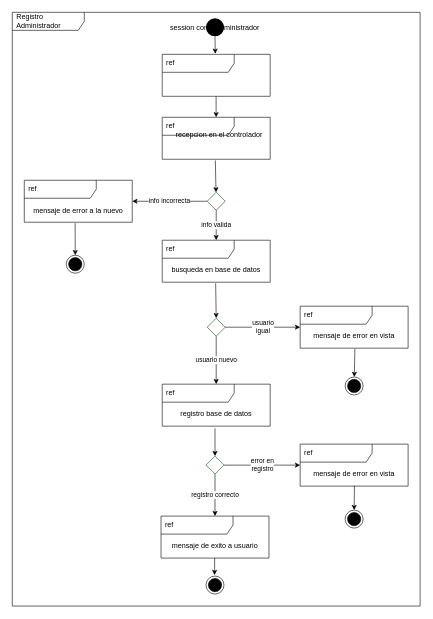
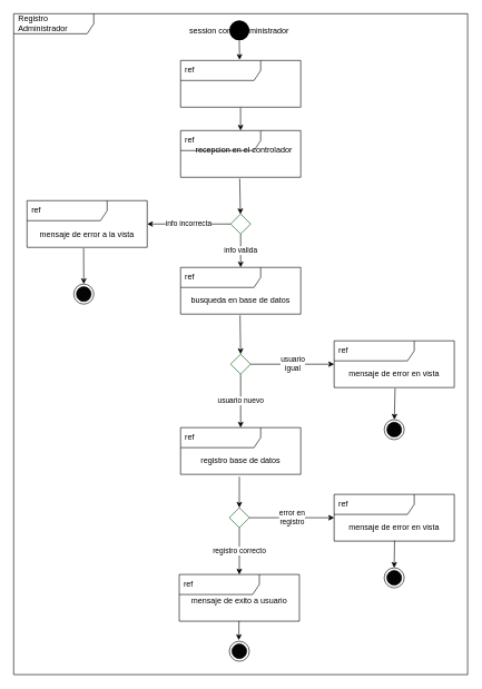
  <mxCell id="0" />
  <mxCell id="1" parent="0" />
  <mxCell id="2" value="Registro Administrador" style="shape=umlFrame;whiteSpace=wrap;html=1;width=120;height=30;boundedLbl=1;verticalAlign=middle;align=left;spacingLeft=5;fillColor=default;" vertex="1" parent="1"><mxGeometry x="20" width="680" height="990" as="geometry" y="20" /></mxCell>
  <mxCell id="3" value="" style="ellipse;html=1;shape=endState;strokeColor=#000000;fillColor=#040405;" vertex="1" parent="1"><mxGeometry x="110" y="425" width="30" height="30" as="geometry" /></mxCell>
  <mxCell id="4" value="ref" style="shape=umlFrame;whiteSpace=wrap;html=1;width=120;height=30;boundedLbl=1;verticalAlign=middle;align=left;spacingLeft=5;" vertex="1" parent="1"><mxGeometry x="270" y="400" width="180" height="70" as="geometry" /></mxCell>
  <mxCell id="5" value="busqueda en base de datos" style="text;html=1;strokeColor=none;fillColor=none;align=center;verticalAlign=middle;whiteSpace=wrap;rounded=0;" vertex="1" parent="1"><mxGeometry x="280" y="435" width="160" height="30" as="geometry" /></mxCell>
  <mxCell id="6" value="info valida" style="edgeStyle=none;html=1;exitX=0.5;exitY=1;exitDx=0;exitDy=0;" edge="1" parent="1" source="8" target="4"><mxGeometry relative="1" as="geometry" /></mxCell>
  <mxCell id="7" value="info incorrecta" style="edgeStyle=none;html=1;exitX=0;exitY=0.5;exitDx=0;exitDy=0;" edge="1" parent="1" source="8" target="12"><mxGeometry relative="1" as="geometry" /></mxCell>
  <mxCell id="8" value="" style="rhombus;strokeColor=#005700;fillColor=none;fontColor=#ffffff;" vertex="1" parent="1"><mxGeometry x="345" y="320" width="30" height="30" as="geometry" /></mxCell>
  <mxCell id="9" value="ref" style="shape=umlFrame;whiteSpace=wrap;html=1;width=120;height=30;boundedLbl=1;verticalAlign=middle;align=left;spacingLeft=5;" vertex="1" parent="1"><mxGeometry x="270" y="195" width="180" height="70" as="geometry" /></mxCell>
  <mxCell id="10" value="recepcion en el controlador" style="text;html=1;strokeColor=none;fillColor=none;align=center;verticalAlign=middle;whiteSpace=wrap;rounded=0;" vertex="1" parent="1"><mxGeometry x="285" y="210" width="160" height="30" as="geometry" /></mxCell>
  <mxCell id="11" value="" style="endArrow=classic;html=1;exitX=0.492;exitY=1.027;exitDx=0;exitDy=0;exitPerimeter=0;" edge="1" parent="1" source="9" target="8"><mxGeometry width="50" height="50" relative="1" as="geometry"><mxPoint x="430" y="285" as="sourcePoint" /><mxPoint x="430" y="345" as="targetPoint" /></mxGeometry></mxCell>
  <mxCell id="12" value="ref" style="shape=umlFrame;whiteSpace=wrap;html=1;width=120;height=30;boundedLbl=1;verticalAlign=middle;align=left;spacingLeft=5;" vertex="1" parent="1"><mxGeometry x="40" y="300" width="180" height="70" as="geometry" /></mxCell>
  <mxCell id="13" value="" style="endArrow=classic;html=1;exitX=0.471;exitY=1.02;exitDx=0;exitDy=0;exitPerimeter=0;entryX=0.5;entryY=0;entryDx=0;entryDy=0;" edge="1" parent="1" source="12" target="3"><mxGeometry width="50" height="50" relative="1" as="geometry"><mxPoint x="340" y="410" as="sourcePoint" /><mxPoint x="390" y="360" as="targetPoint" /></mxGeometry></mxCell>
- <mxCell id="14" value="mensaje de error a la nuevo" style="text;html=1;strokeColor=none;fillColor=none;align=center;verticalAlign=middle;whiteSpace=wrap;rounded=0;" vertex="1" parent="1"><mxGeometry x="50" y="336" width="160" height="30" as="geometry" /></mxCell>
+ <mxCell id="14" value="mensaje de error a la vista" style="text;html=1;strokeColor=none;fillColor=none;align=center;verticalAlign=middle;whiteSpace=wrap;rounded=0;" vertex="1" parent="1"><mxGeometry x="50" y="336" width="160" height="30" as="geometry" /></mxCell>
  <mxCell id="15" value="ref" style="shape=umlFrame;whiteSpace=wrap;html=1;width=120;height=30;boundedLbl=1;verticalAlign=middle;align=left;spacingLeft=5;" vertex="1" parent="1"><mxGeometry x="500" y="510" width="180" height="70" as="geometry" /></mxCell>
  <mxCell id="16" value="mensaje de error en vista" style="text;html=1;strokeColor=none;fillColor=none;align=center;verticalAlign=middle;whiteSpace=wrap;rounded=0;" vertex="1" parent="1"><mxGeometry x="510" y="545" width="160" height="30" as="geometry" /></mxCell>
  <mxCell id="17" value="usuario nuevo" style="edgeStyle=none;html=1;exitX=0.5;exitY=1;exitDx=0;exitDy=0;" edge="1" parent="1" source="18" target="21"><mxGeometry relative="1" as="geometry" /></mxCell>
  <mxCell id="18" value="" style="rhombus;strokeColor=#005700;fillColor=none;fontColor=#ffffff;" vertex="1" parent="1"><mxGeometry x="345" y="530" width="30" height="30" as="geometry" /></mxCell>
  <mxCell id="19" value="" style="endArrow=classic;html=1;entryX=0.5;entryY=0;entryDx=0;entryDy=0;exitX=0.495;exitY=1.026;exitDx=0;exitDy=0;exitPerimeter=0;" edge="1" parent="1" source="4" target="18"><mxGeometry width="50" height="50" relative="1" as="geometry"><mxPoint x="290" y="530" as="sourcePoint" /><mxPoint x="340" y="480" as="targetPoint" /></mxGeometry></mxCell>
  <mxCell id="20" value="usuario&lt;br&gt;igual" style="endArrow=classic;html=1;exitX=1;exitY=0.5;exitDx=0;exitDy=0;" edge="1" parent="1" source="18" target="15"><mxGeometry width="50" height="50" relative="1" as="geometry"><mxPoint x="290" y="530" as="sourcePoint" /><mxPoint x="340" y="480" as="targetPoint" /></mxGeometry></mxCell>
  <mxCell id="21" value="ref" style="shape=umlFrame;whiteSpace=wrap;html=1;width=120;height=30;boundedLbl=1;verticalAlign=middle;align=left;spacingLeft=5;" vertex="1" parent="1"><mxGeometry x="270" y="640" width="180" height="70" as="geometry" /></mxCell>
  <mxCell id="22" value="registro base de datos" style="text;html=1;strokeColor=none;fillColor=none;align=center;verticalAlign=middle;whiteSpace=wrap;rounded=0;" vertex="1" parent="1"><mxGeometry x="280" y="675" width="160" height="30" as="geometry" /></mxCell>
  <mxCell id="23" value="" style="ellipse;html=1;shape=endState;strokeColor=#000000;fillColor=#040405;" vertex="1" parent="1"><mxGeometry x="575" y="628" width="30" height="30" as="geometry" /></mxCell>
  <mxCell id="24" value="" style="endArrow=classic;html=1;exitX=0.489;exitY=1.052;exitDx=0;exitDy=0;exitPerimeter=0;" edge="1" parent="1" source="21" target="29"><mxGeometry width="50" height="50" relative="1" as="geometry"><mxPoint x="450" y="600" as="sourcePoint" /><mxPoint x="358" y="761" as="targetPoint" /></mxGeometry></mxCell>
  <mxCell id="25" value="" style="endArrow=classic;html=1;exitX=0.507;exitY=1.018;exitDx=0;exitDy=0;exitPerimeter=0;" edge="1" parent="1" source="15" target="23"><mxGeometry width="50" height="50" relative="1" as="geometry"><mxPoint x="587.3" y="583.01" as="sourcePoint" /><mxPoint x="590" y="620" as="targetPoint" /></mxGeometry></mxCell>
  <mxCell id="26" value="ref" style="shape=umlFrame;whiteSpace=wrap;html=1;width=120;height=30;boundedLbl=1;verticalAlign=middle;align=left;spacingLeft=5;" vertex="1" parent="1"><mxGeometry x="500" y="740" width="180" height="70" as="geometry" /></mxCell>
  <mxCell id="27" value="mensaje de error en vista" style="text;html=1;strokeColor=none;fillColor=none;align=center;verticalAlign=middle;whiteSpace=wrap;rounded=0;" vertex="1" parent="1"><mxGeometry x="510" y="775" width="160" height="30" as="geometry" /></mxCell>
  <mxCell id="28" value="registro correcto" style="edgeStyle=none;html=1;exitX=0.5;exitY=1;exitDx=0;exitDy=0;" edge="1" parent="1" source="29" target="31"><mxGeometry relative="1" as="geometry" /></mxCell>
  <mxCell id="29" value="" style="rhombus;strokeColor=#005700;fillColor=none;fontColor=#ffffff;" vertex="1" parent="1"><mxGeometry x="343" y="760" width="30" height="30" as="geometry" /></mxCell>
  <mxCell id="30" value="error en&lt;br&gt;registro" style="endArrow=classic;html=1;exitX=1;exitY=0.5;exitDx=0;exitDy=0;" edge="1" parent="1" source="29" target="26"><mxGeometry width="50" height="50" relative="1" as="geometry"><mxPoint x="288" y="800" as="sourcePoint" /><mxPoint x="338" y="750" as="targetPoint" /></mxGeometry></mxCell>
  <mxCell id="31" value="ref" style="shape=umlFrame;whiteSpace=wrap;html=1;width=120;height=30;boundedLbl=1;verticalAlign=middle;align=left;spacingLeft=5;" vertex="1" parent="1"><mxGeometry x="268" y="860" width="180" height="70" as="geometry" /></mxCell>
- <mxCell id="32" value="mensaje de exito a usuario" style="text;html=1;strokeColor=none;fillColor=none;align=center;verticalAlign=middle;whiteSpace=wrap;rounded=0;" vertex="1" parent="1"><mxGeometry x="278" y="895" width="160" height="30" as="geometry" /></mxCell>
+ <mxCell id="32" value="mensaje de exito a usuario" style="text;html=1;strokeColor=none;fillColor=none;align=center;verticalAlign=middle;whiteSpace=wrap;rounded=0;" vertex="1" parent="1"><mxGeometry x="278" y="885" width="160" height="30" as="geometry" /></mxCell>
  <mxCell id="33" value="" style="ellipse;html=1;shape=endState;strokeColor=#000000;fillColor=#040405;" vertex="1" parent="1"><mxGeometry x="575" y="850" width="30" height="30" as="geometry" /></mxCell>
  <mxCell id="34" value="" style="endArrow=classic;html=1;entryX=0.5;entryY=0;entryDx=0;entryDy=0;exitX=0.503;exitY=0.991;exitDx=0;exitDy=0;exitPerimeter=0;" edge="1" parent="1" source="26" target="33"><mxGeometry width="50" height="50" relative="1" as="geometry"><mxPoint x="560" y="880" as="sourcePoint" /><mxPoint x="610" y="830" as="targetPoint" /></mxGeometry></mxCell>
  <mxCell id="35" value="" style="ellipse;html=1;shape=endState;strokeColor=#000000;fillColor=#040405;" vertex="1" parent="1"><mxGeometry x="343" y="960" width="30" height="30" as="geometry" /></mxCell>
  <mxCell id="36" value="" style="endArrow=classic;html=1;entryX=0.475;entryY=-0.057;entryDx=0;entryDy=0;entryPerimeter=0;exitX=0.497;exitY=0.995;exitDx=0;exitDy=0;exitPerimeter=0;" edge="1" parent="1" source="31" target="35"><mxGeometry width="50" height="50" relative="1" as="geometry"><mxPoint x="360" y="970" as="sourcePoint" /><mxPoint x="410" y="920" as="targetPoint" /></mxGeometry></mxCell>
  <mxCell id="37" style="edgeStyle=none;html=1;exitX=0.5;exitY=1;exitDx=0;exitDy=0;entryX=0.491;entryY=-0.013;entryDx=0;entryDy=0;entryPerimeter=0;" edge="1" parent="1" source="38" target="39"><mxGeometry relative="1" as="geometry" /></mxCell>
  <mxCell id="38" value="session como administrador" style="ellipse;strokeColor=none;fillColor=#000000;" vertex="1" parent="1"><mxGeometry x="343" y="30" width="30" height="30" as="geometry" /></mxCell>
  <mxCell id="39" value="ref" style="shape=umlFrame;whiteSpace=wrap;html=1;width=120;height=30;boundedLbl=1;verticalAlign=middle;align=left;spacingLeft=5;" vertex="1" parent="1"><mxGeometry x="270" y="90" width="180" height="70" as="geometry" /></mxCell>
  <mxCell id="40" value="" style="endArrow=classic;html=1;exitX=0.499;exitY=1.006;exitDx=0;exitDy=0;exitPerimeter=0;" edge="1" parent="1" source="39" target="9"><mxGeometry width="50" height="50" relative="1" as="geometry"><mxPoint x="355" y="190" as="sourcePoint" /><mxPoint x="405" y="140" as="targetPoint" /></mxGeometry></mxCell>
